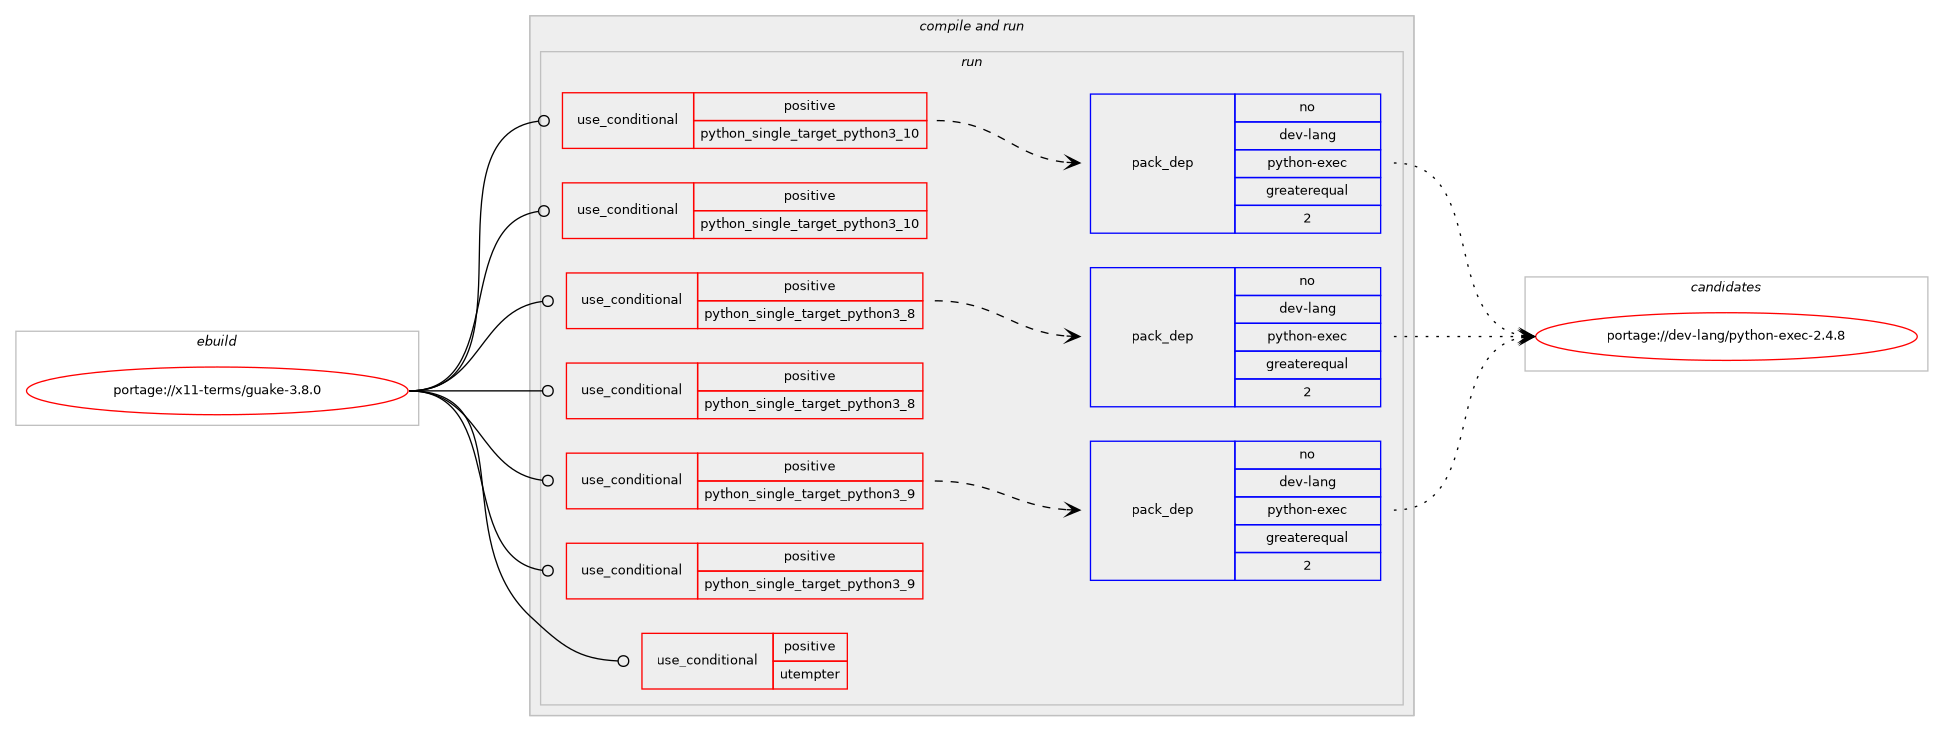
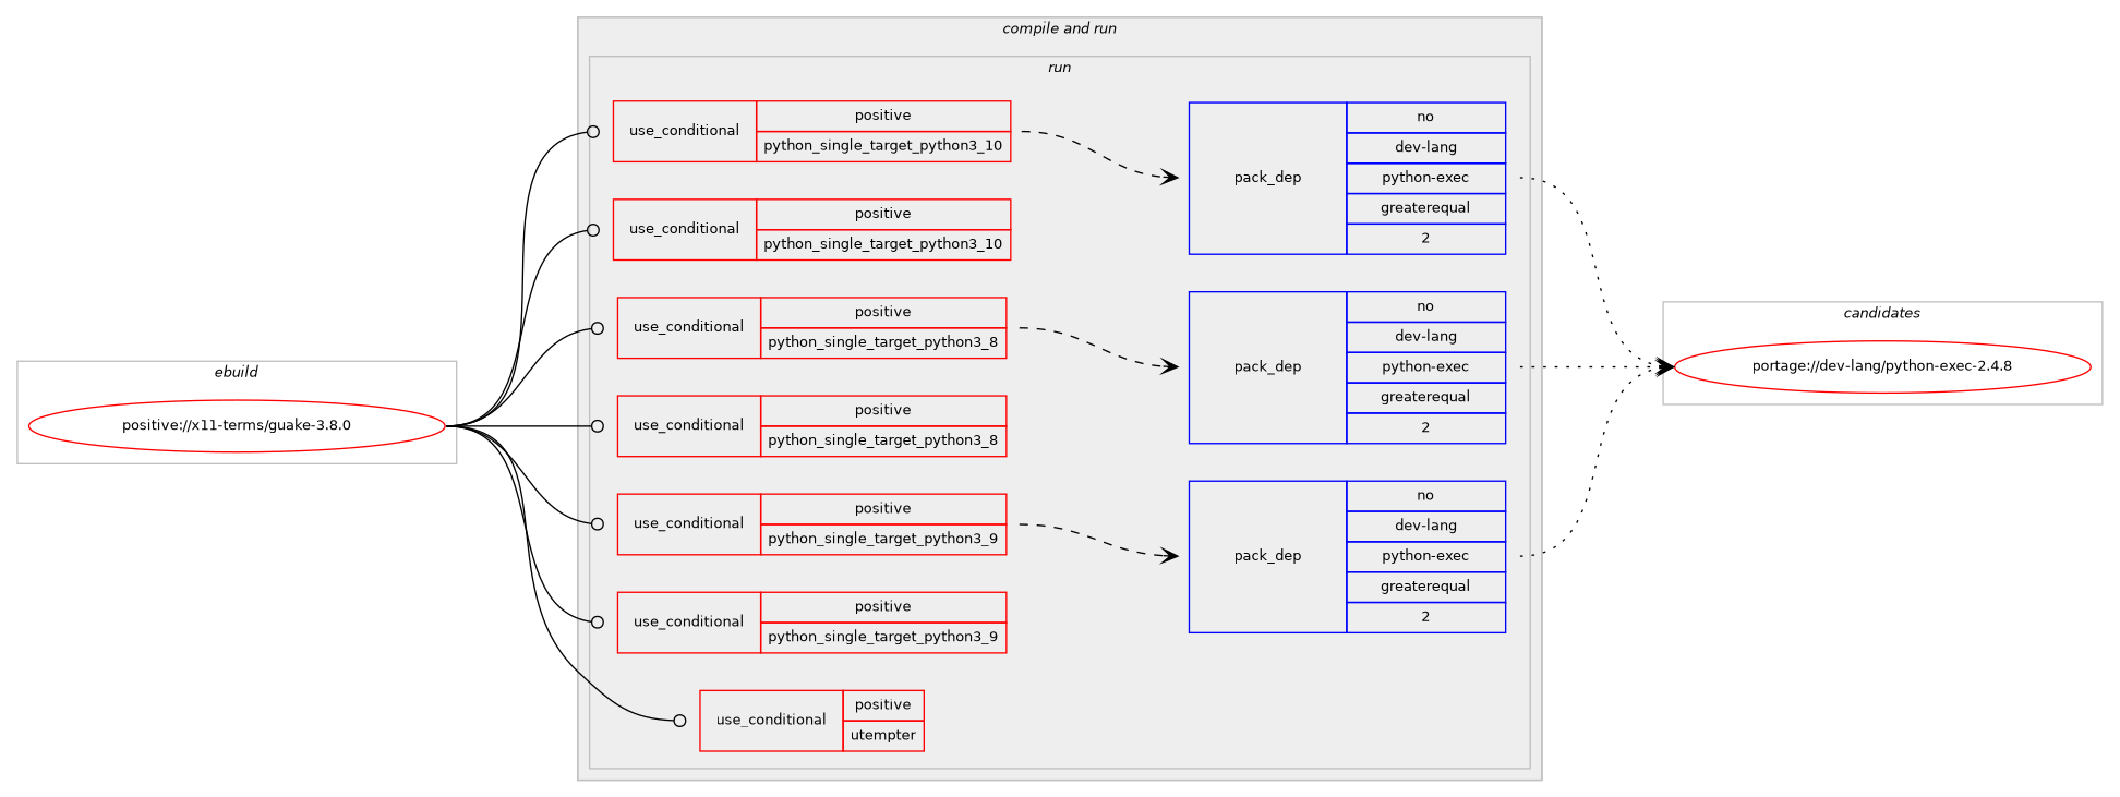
  digraph {
    compound=true
    concentrate=true
    fontname=Helvetica
    fontsize=10
    newrank=true
    rankdir=LR
    ranksep=1.5
    node [color=red fontname=Helvetica fontsize=10 shape=none]
    edge [arrowhead=odot headport=w style=solid tailport=e weight=20]
-   n1 [label="portage://x11-terms/guake-3.8.0" width=4 shape=""]
+   n1 [label="positive://x11-terms/guake-3.8.0" width=4 shape=""]
    n2 [color=blue label=<<TABLE BORDER="0" CELLBORDER="1" CELLSPACING="0" CELLPADDING="4" WIDTH="220"><TR><TD ROWSPAN="6" CELLPADDING="30">pack_dep</TD></TR><TR><TD WIDTH="110">no</TD></TR><TR><TD>dev-lang</TD></TR><TR><TD>python-exec</TD></TR><TR><TD>greaterequal</TD></TR><TR><TD>2</TD></TR></TABLE>>]
    n3 [label=<<TABLE BORDER="0" CELLBORDER="1" CELLSPACING="0" CELLPADDING="4"><TR><TD ROWSPAN="3" CELLPADDING="10">use_conditional</TD></TR><TR><TD>positive</TD></TR><TR><TD>python_single_target_python3_10</TD></TR></TABLE>>]
    n4 [label=<<TABLE BORDER="0" CELLBORDER="1" CELLSPACING="0" CELLPADDING="4"><TR><TD ROWSPAN="3" CELLPADDING="10">use_conditional</TD></TR><TR><TD>positive</TD></TR><TR><TD>python_single_target_python3_10</TD></TR></TABLE>>]
    n5 [color=blue label=<<TABLE BORDER="0" CELLBORDER="1" CELLSPACING="0" CELLPADDING="4" WIDTH="220"><TR><TD ROWSPAN="6" CELLPADDING="30">pack_dep</TD></TR><TR><TD WIDTH="110">no</TD></TR><TR><TD>dev-lang</TD></TR><TR><TD>python-exec</TD></TR><TR><TD>greaterequal</TD></TR><TR><TD>2</TD></TR></TABLE>>]
    n6 [label=<<TABLE BORDER="0" CELLBORDER="1" CELLSPACING="0" CELLPADDING="4"><TR><TD ROWSPAN="3" CELLPADDING="10">use_conditional</TD></TR><TR><TD>positive</TD></TR><TR><TD>python_single_target_python3_8</TD></TR></TABLE>>]
    n7 [label=<<TABLE BORDER="0" CELLBORDER="1" CELLSPACING="0" CELLPADDING="4"><TR><TD ROWSPAN="3" CELLPADDING="10">use_conditional</TD></TR><TR><TD>positive</TD></TR><TR><TD>python_single_target_python3_8</TD></TR></TABLE>>]
    n8 [color=blue label=<<TABLE BORDER="0" CELLBORDER="1" CELLSPACING="0" CELLPADDING="4" WIDTH="220"><TR><TD ROWSPAN="6" CELLPADDING="30">pack_dep</TD></TR><TR><TD WIDTH="110">no</TD></TR><TR><TD>dev-lang</TD></TR><TR><TD>python-exec</TD></TR><TR><TD>greaterequal</TD></TR><TR><TD>2</TD></TR></TABLE>>]
    n9 [label=<<TABLE BORDER="0" CELLBORDER="1" CELLSPACING="0" CELLPADDING="4"><TR><TD ROWSPAN="3" CELLPADDING="10">use_conditional</TD></TR><TR><TD>positive</TD></TR><TR><TD>python_single_target_python3_9</TD></TR></TABLE>>]
    n10 [label=<<TABLE BORDER="0" CELLBORDER="1" CELLSPACING="0" CELLPADDING="4"><TR><TD ROWSPAN="3" CELLPADDING="10">use_conditional</TD></TR><TR><TD>positive</TD></TR><TR><TD>python_single_target_python3_9</TD></TR></TABLE>>]
    n11 [label=<<TABLE BORDER="0" CELLBORDER="1" CELLSPACING="0" CELLPADDING="4"><TR><TD ROWSPAN="3" CELLPADDING="10">use_conditional</TD></TR><TR><TD>positive</TD></TR><TR><TD>utempter</TD></TR></TABLE>>]
    n12 [label="portage://dev-lang/python-exec-2.4.8" width=4 shape=""]
    subgraph cluster_1 {
      color=gray
      label=<<i>ebuild</i>>
      n1
    }
    subgraph cluster_2 {
      color=gray
      label=<<i>dependencies</i>>
      subgraph cluster_3 {
        color=gray
        fillcolor="#eeeeee"
        label=<<i>compile</i>>
        style=filled
      }
      subgraph cluster_4 {
        color=gray
        fillcolor="#eeeeee"
        label=<<i>compile and run</i>>
        style=filled
      }
      subgraph cluster_5 {
        color=gray
        fillcolor="#eeeeee"
        label=<<i>run</i>>
        style=filled
        subgraph sub_6 {
          color=gray
          fillcolor="#eeeeee"
          label=<<i>run</i>>
          style=filled
          n3
          subgraph sub_7 {
            color=gray
            fillcolor="#eeeeee"
            label=<<i>run</i>>
            style=filled
            n2
          }
        }
        subgraph sub_8 {
          color=gray
          fillcolor="#eeeeee"
          label=<<i>run</i>>
          style=filled
          n4
        }
        subgraph sub_9 {
          color=gray
          fillcolor="#eeeeee"
          label=<<i>run</i>>
          style=filled
          n6
          subgraph sub_10 {
            color=gray
            fillcolor="#eeeeee"
            label=<<i>run</i>>
            style=filled
            n5
          }
        }
        subgraph sub_11 {
          color=gray
          fillcolor="#eeeeee"
          label=<<i>run</i>>
          style=filled
          n7
        }
        subgraph sub_12 {
          color=gray
          fillcolor="#eeeeee"
          label=<<i>run</i>>
          style=filled
          n9
          subgraph sub_13 {
            color=gray
            fillcolor="#eeeeee"
            label=<<i>run</i>>
            style=filled
            n8
          }
        }
        subgraph sub_14 {
          color=gray
          fillcolor="#eeeeee"
          label=<<i>run</i>>
          style=filled
          n10
        }
        subgraph sub_15 {
          color=gray
          fillcolor="#eeeeee"
          label=<<i>run</i>>
          style=filled
          n11
        }
      }
    }
    subgraph cluster_16 {
      color=gray
      label=<<i>candidates</i>>
      rank=same
      subgraph sub_17 {
        color=black
        label=<<i>candidates</i>>
        nodesep=1
        rank=same
        n12
      }
      subgraph sub_18 {
        color=black
        label=<<i>candidates</i>>
        nodesep=1
        rank=same
        n12
      }
      subgraph sub_19 {
        color=black
        label=<<i>candidates</i>>
        nodesep=1
        rank=same
        n12
      }
    }
    n1 -> n3
    n1 -> n4
    n1 -> n6
    n1 -> n7
    n1 -> n9
    n1 -> n10
    n1 -> n11
    n2 -> n12 [arrowhead=vee style=dotted weight=100]
    n3 -> n2 [arrowhead=vee style=dashed]
    n5 -> n12 [arrowhead=vee style=dotted weight=100]
    n6 -> n5 [arrowhead=vee style=dashed]
    n8 -> n12 [arrowhead=vee style=dotted weight=100]
    n9 -> n8 [arrowhead=vee style=dashed]
  }
